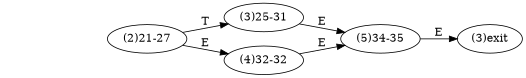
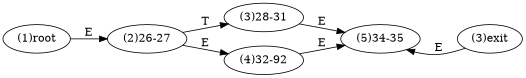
  digraph {
    rankdir=LR
-   n2 [label="(2)21-27"]
-   n3 [label="(3)25-31"]
-   n4 [label="(4)32-32"]
+   n1 [label="(1)root"]
+   n2 [label="(2)26-27"]
+   n3 [label="(3)28-31"]
+   n4 [label="(4)32-92"]
    n5 [label="(5)34-35"]
    n6 [label="(3)exit"]
+   n1 -> n2 [label=E]
    n2 -> n3 [label=T]
    n2 -> n4 [label=E]
    n3 -> n5 [label=E]
    n4 -> n5 [label=E]
-   n5 -> n6 [label=E]
+   n6 -> n5 [label=E]
  }
